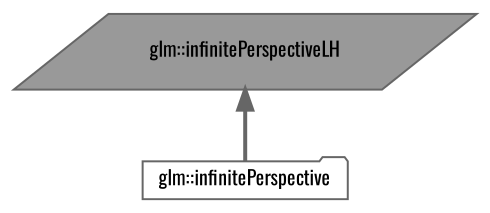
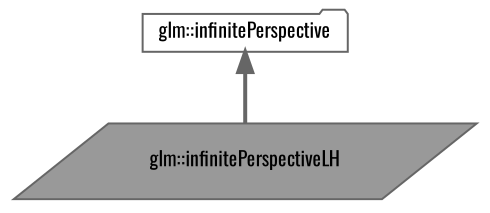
  digraph {
    rankdir=TB
    fontname=Oswald
    node [fontname=Oswald fontsize=10 style=filled]
    n1 [color=gray40 fillcolor=grey60 fontcolor=black height=0.2 label="glm::infinitePerspectiveLH" shape=parallelogram width=0.4]
    n2 [color=grey40 fillcolor=white height=0.2 label="glm::infinitePerspective" shape=folder width=0.4]
-   n1 -> n2 [color=gray40 dir=back fontname=Oswald fontsize=10 labelfontname=Helvetica labelfontsize=10 style=bold]
+   n2 -> n1 [color=gray40 dir=back fontname=Oswald fontsize=10 labelfontname=Helvetica labelfontsize=10 style=bold]
  }
